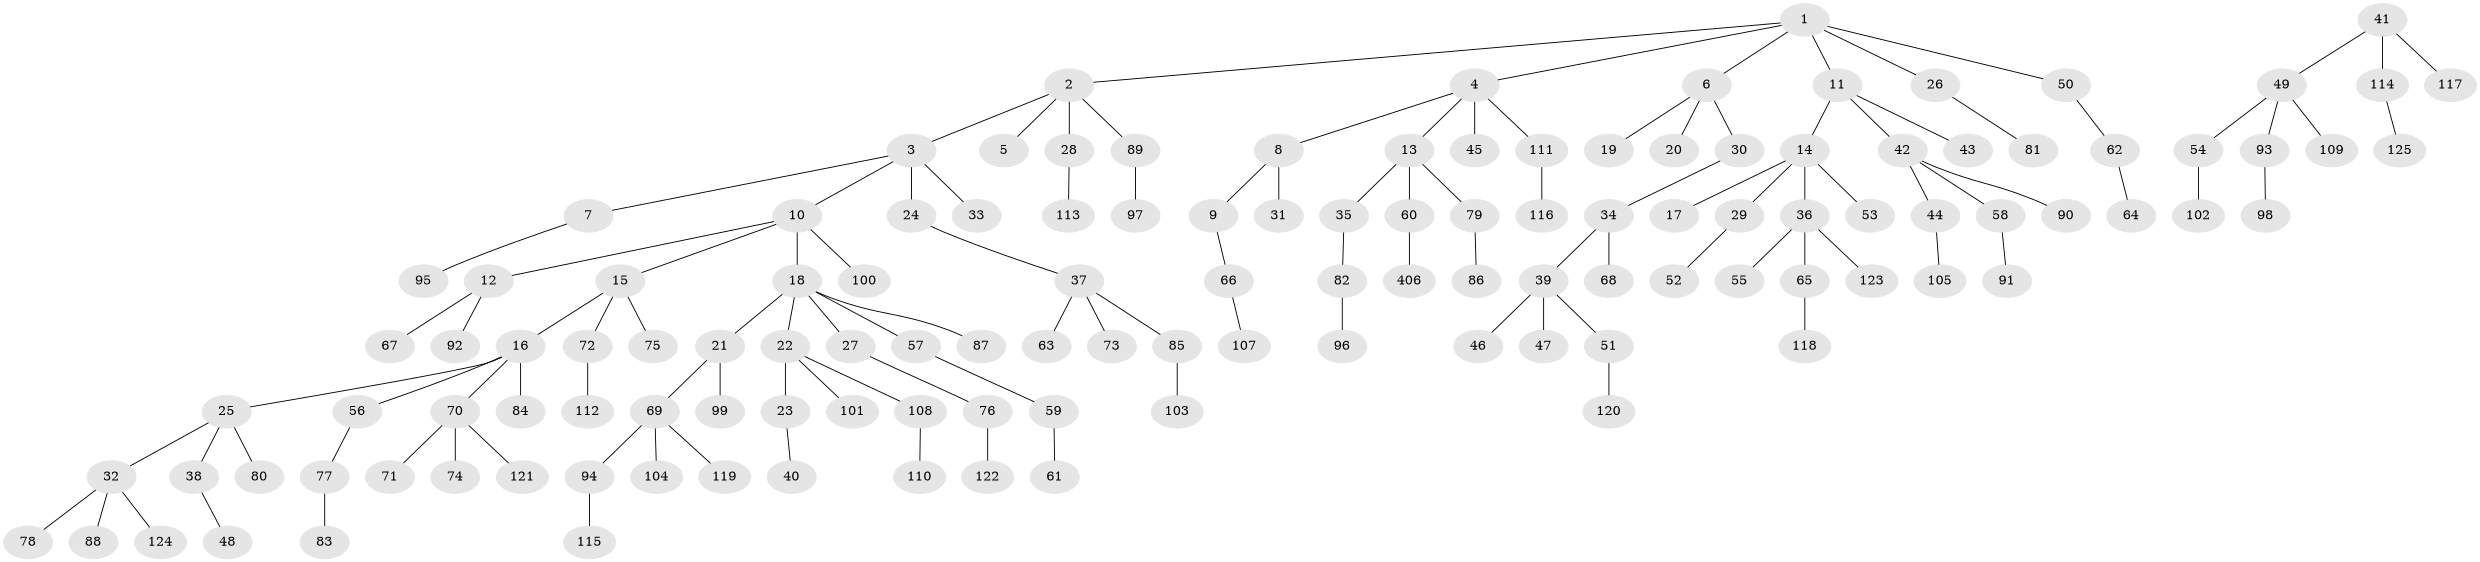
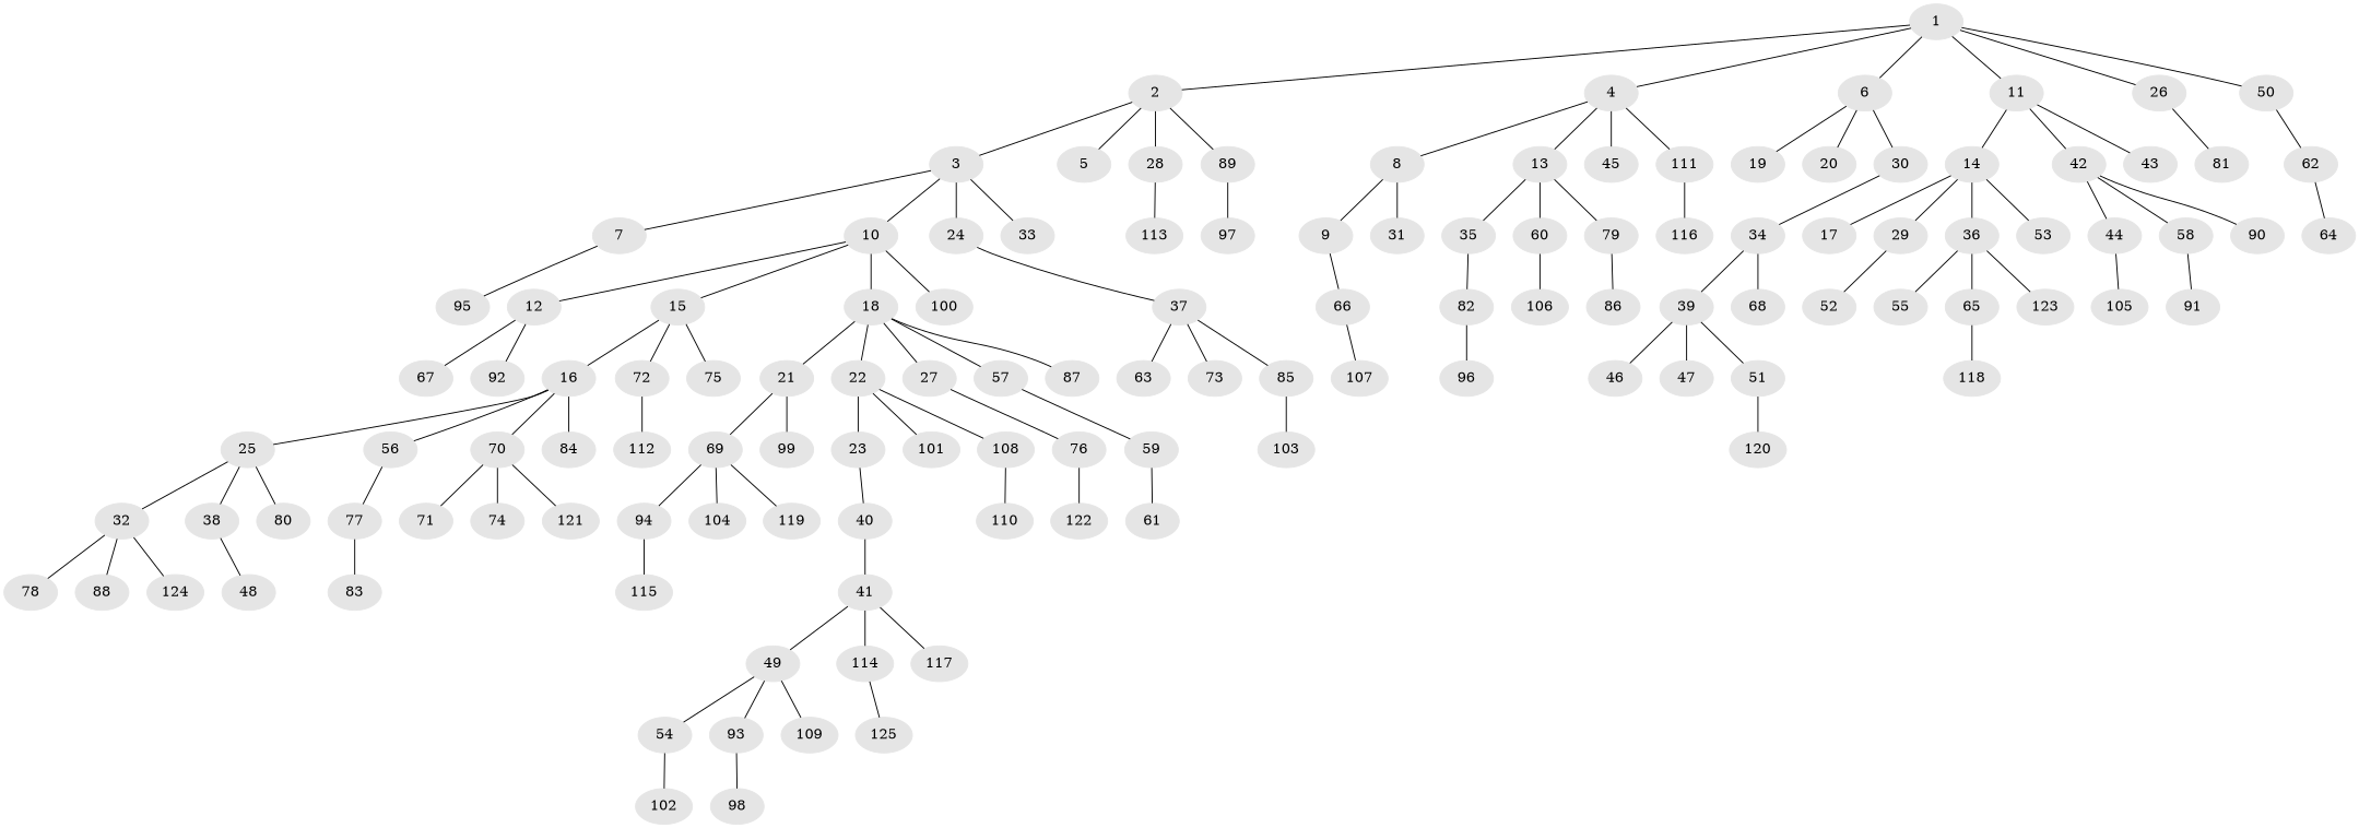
  graph {
    node [color=gray90 style=filled]
    1
    2
    4
    6
    11
    26
    50
    3
    5
    28
    89
    8
    13
    45
    111
    19
    20
    30
    14
    42
    43
    81
    62
    7
    10
    24
    33
    113
    97
    95
    12
    15
    18
    100
    37
    9
    31
    35
    60
    79
    116
    34
    66
    107
    67
    92
    16
    72
    75
    21
    22
    27
    57
    87
    17
    29
    36
    53
    44
    58
    90
    82
-   106 [label=406]
+   106
    86
    52
    55
    65
    123
    25
    56
    70
    84
    112
    32
    38
    80
    77
    71
    74
    121
    69
    99
    23
    101
    108
    76
    59
    94
    104
    119
    40
    110
    41
    63
    73
    85
    78
    88
    124
    48
    122
    39
    68
    46
    47
    51
    96
    118
    103
    120
    49
    114
    117
    54
    93
    109
    125
    105
    91
    102
    98
    64
    83
    61
    115
    1 -- 2
    1 -- 4
    1 -- 6
    1 -- 11
    1 -- 26
    1 -- 50
    2 -- 3
    2 -- 5
    2 -- 28
    2 -- 89
    4 -- 8
    4 -- 13
    4 -- 45
    4 -- 111
    6 -- 19
    6 -- 20
    6 -- 30
    11 -- 14
    11 -- 42
    11 -- 43
    26 -- 81
    50 -- 62
    3 -- 7
    3 -- 10
    3 -- 24
    3 -- 33
    28 -- 113
    89 -- 97
    8 -- 9
    8 -- 31
    13 -- 35
    13 -- 60
    13 -- 79
    111 -- 116
    30 -- 34
    14 -- 17
    14 -- 29
    14 -- 36
    14 -- 53
    42 -- 44
    42 -- 58
    42 -- 90
    62 -- 64
    7 -- 95
    10 -- 12
    10 -- 15
    10 -- 18
    10 -- 100
    24 -- 37
    12 -- 67
    12 -- 92
    15 -- 16
    15 -- 72
    15 -- 75
    18 -- 21
    18 -- 22
    18 -- 27
    18 -- 57
    18 -- 87
    37 -- 63
    37 -- 73
    37 -- 85
    9 -- 66
    35 -- 82
    60 -- 106
    79 -- 86
    34 -- 39
    34 -- 68
    66 -- 107
    16 -- 25
    16 -- 56
    16 -- 70
    16 -- 84
    72 -- 112
    21 -- 69
    21 -- 99
    22 -- 23
    22 -- 101
    22 -- 108
    27 -- 76
    57 -- 59
    29 -- 52
    36 -- 55
    36 -- 65
    36 -- 123
    44 -- 105
    58 -- 91
    82 -- 96
    65 -- 118
    25 -- 32
    25 -- 38
    25 -- 80
    56 -- 77
    70 -- 71
    70 -- 74
    70 -- 121
    32 -- 78
    32 -- 88
    32 -- 124
    38 -- 48
    77 -- 83
    69 -- 94
    69 -- 104
    69 -- 119
    23 -- 40
    108 -- 110
    76 -- 122
    59 -- 61
    94 -- 115
+   40 -- 41
    41 -- 49
    41 -- 114
    41 -- 117
    85 -- 103
    39 -- 46
    39 -- 47
    39 -- 51
    51 -- 120
    49 -- 54
    49 -- 93
    49 -- 109
    114 -- 125
    54 -- 102
    93 -- 98
  }
